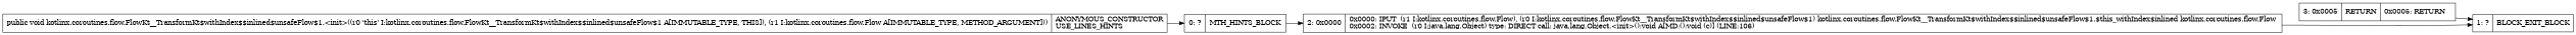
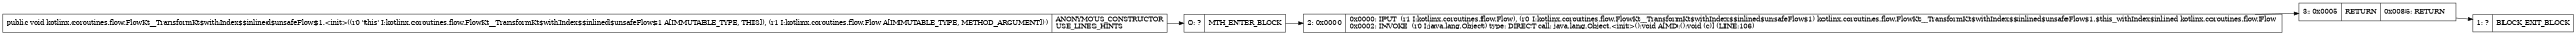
  digraph {
    rankdir=LR
    node [shape=record]
-   n1 [label="{0\:\ ?|MTH_HINTS_BLOCK\l}"]
+   n1 [label="{0\:\ ?|MTH_ENTER_BLOCK\l}"]
    n2 [label="{2\:\ 0x0000|0x0000: IPUT  (r1 I:kotlinx.coroutines.flow.Flow), (r0 I:kotlinx.coroutines.flow.FlowKt__TransformKt$withIndex$$inlined$unsafeFlow$1) kotlinx.coroutines.flow.FlowKt__TransformKt$withIndex$$inlined$unsafeFlow$1.$this_withIndex$inlined kotlinx.coroutines.flow.Flow \l0x0002: INVOKE  (r0 I:java.lang.Object) type: DIRECT call: java.lang.Object.\<init\>():void A[MD:():void (c)] (LINE:106)\l}"]
-   n3 [label="{3\:\ 0x0005|RETURN\l|0x0005: RETURN   \l}"]
+   n3 [label="{3\:\ 0x0005|RETURN\l|0x0085: RETURN   \l}"]
    n4 [label="{1\:\ ?|BLOCK_EXIT_BLOCK\l}"]
    n5 [label="{public void kotlinx.coroutines.flow.FlowKt__TransformKt$withIndex$$inlined$unsafeFlow$1.\<init\>((r0 'this' I:kotlinx.coroutines.flow.FlowKt__TransformKt$withIndex$$inlined$unsafeFlow$1 A[IMMUTABLE_TYPE, THIS]), (r1 I:kotlinx.coroutines.flow.Flow A[IMMUTABLE_TYPE, METHOD_ARGUMENT]))  | ANONYMOUS_CONSTRUCTOR\lUSE_LINES_HINTS\l}"]
    n1 -> n2
-   n2 -> n4
+   n2 -> n3
    n3 -> n4
    n5 -> n1
  }
